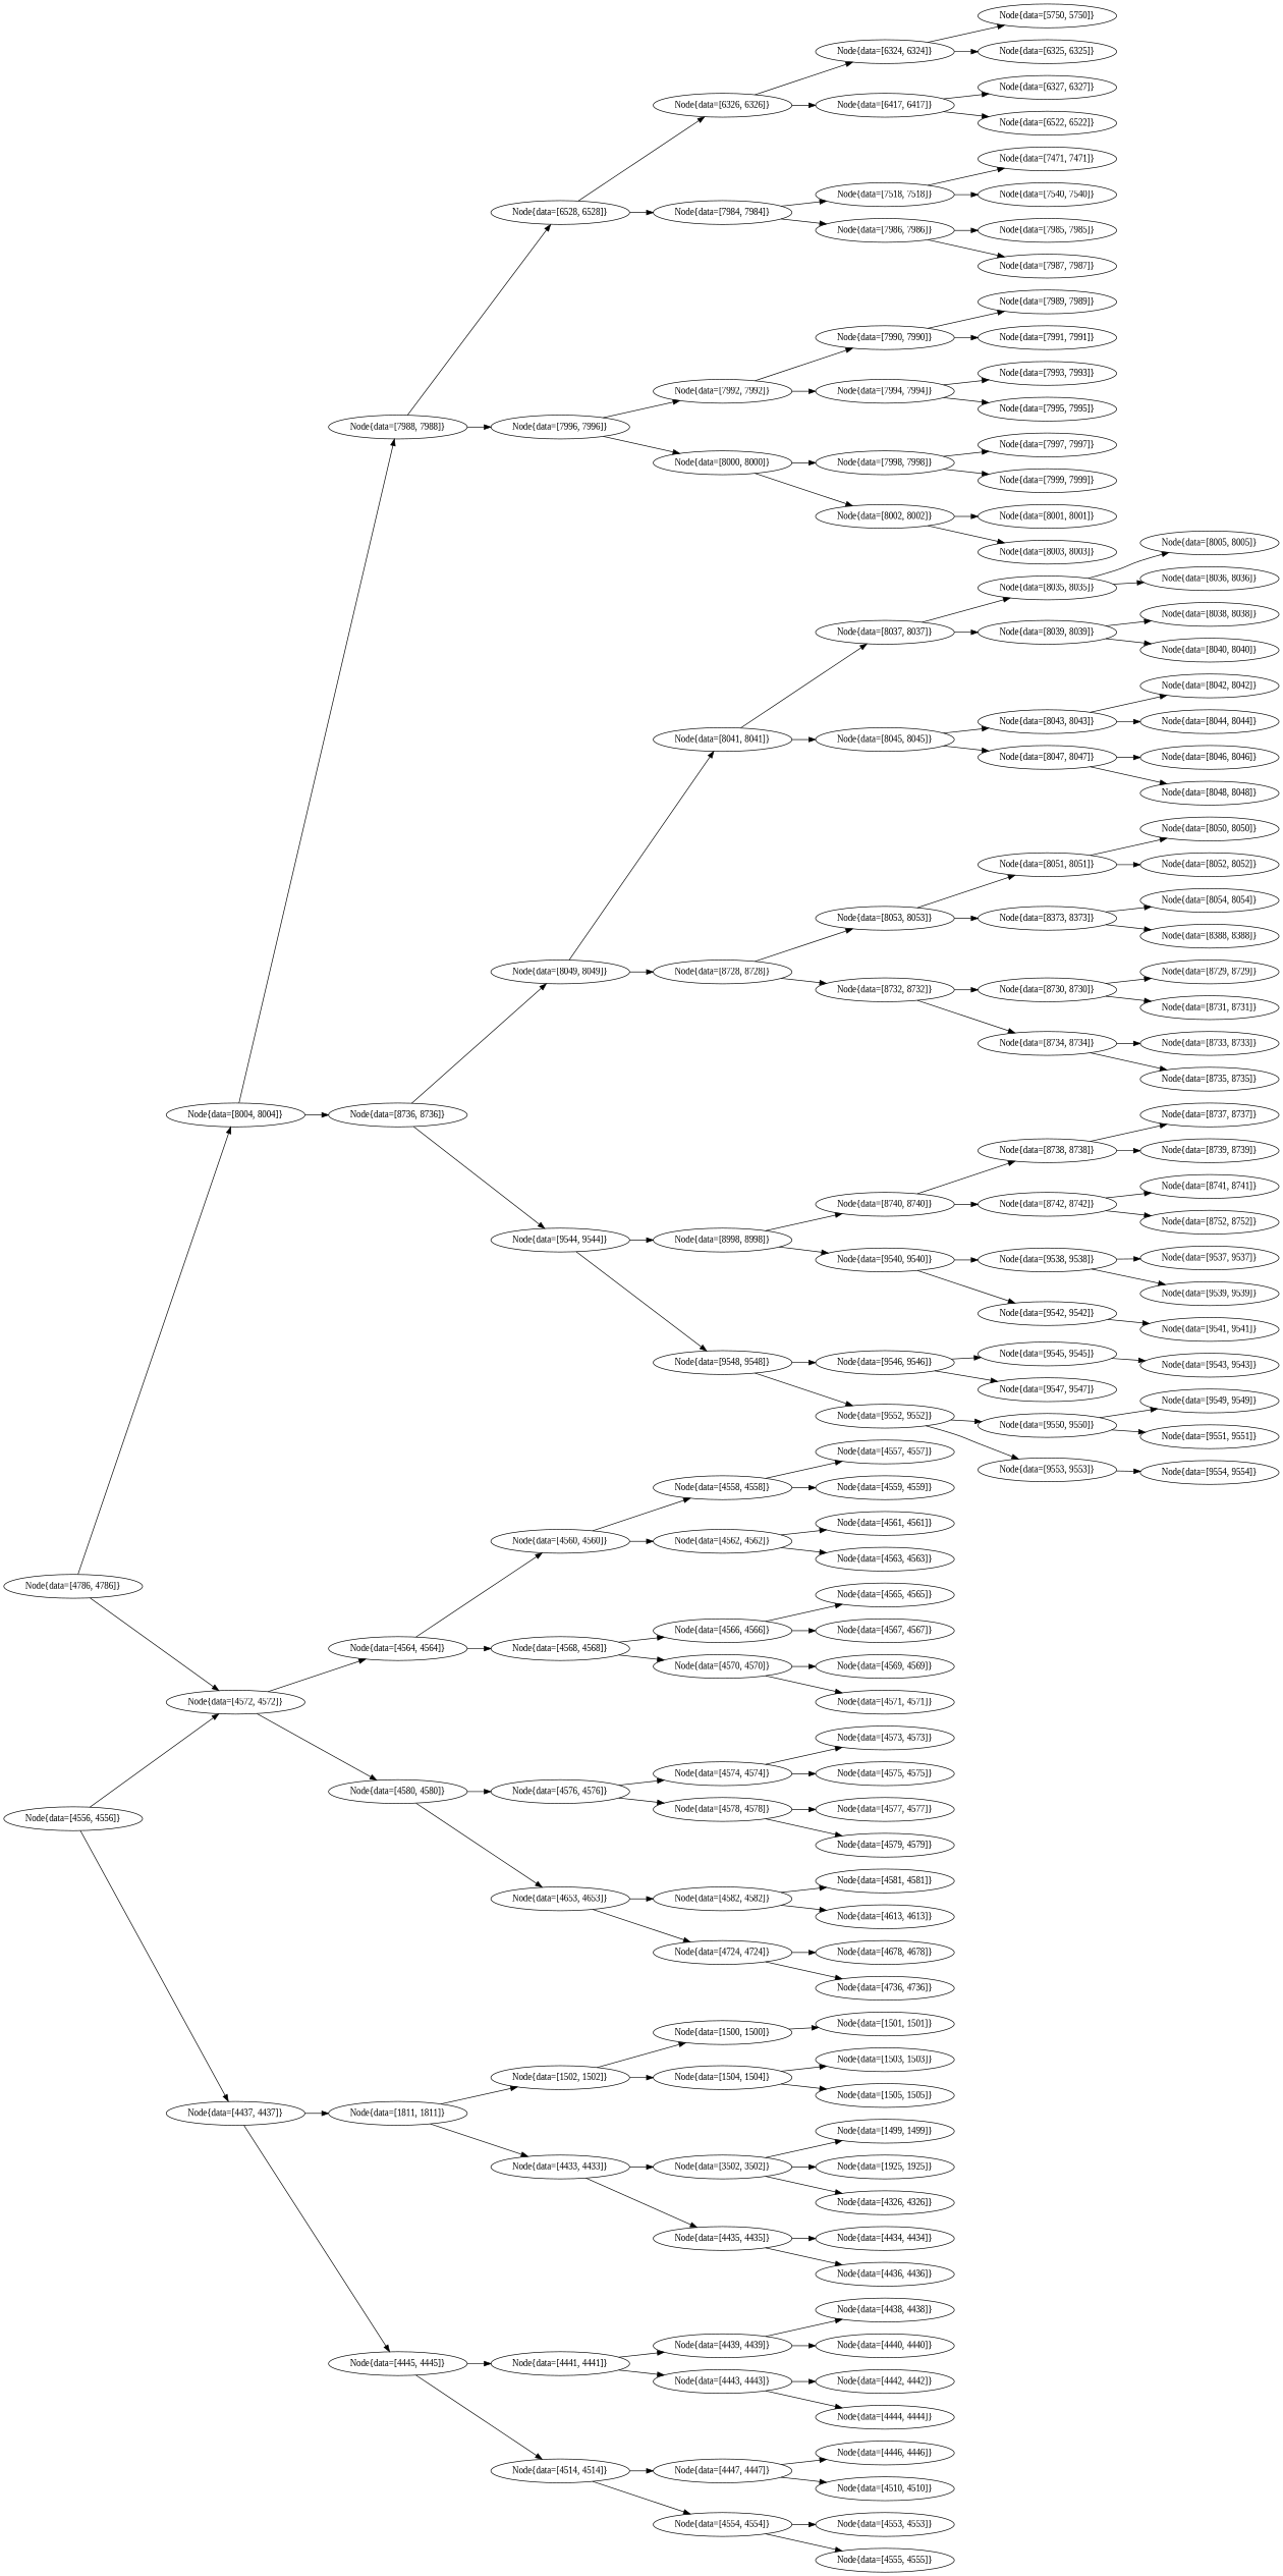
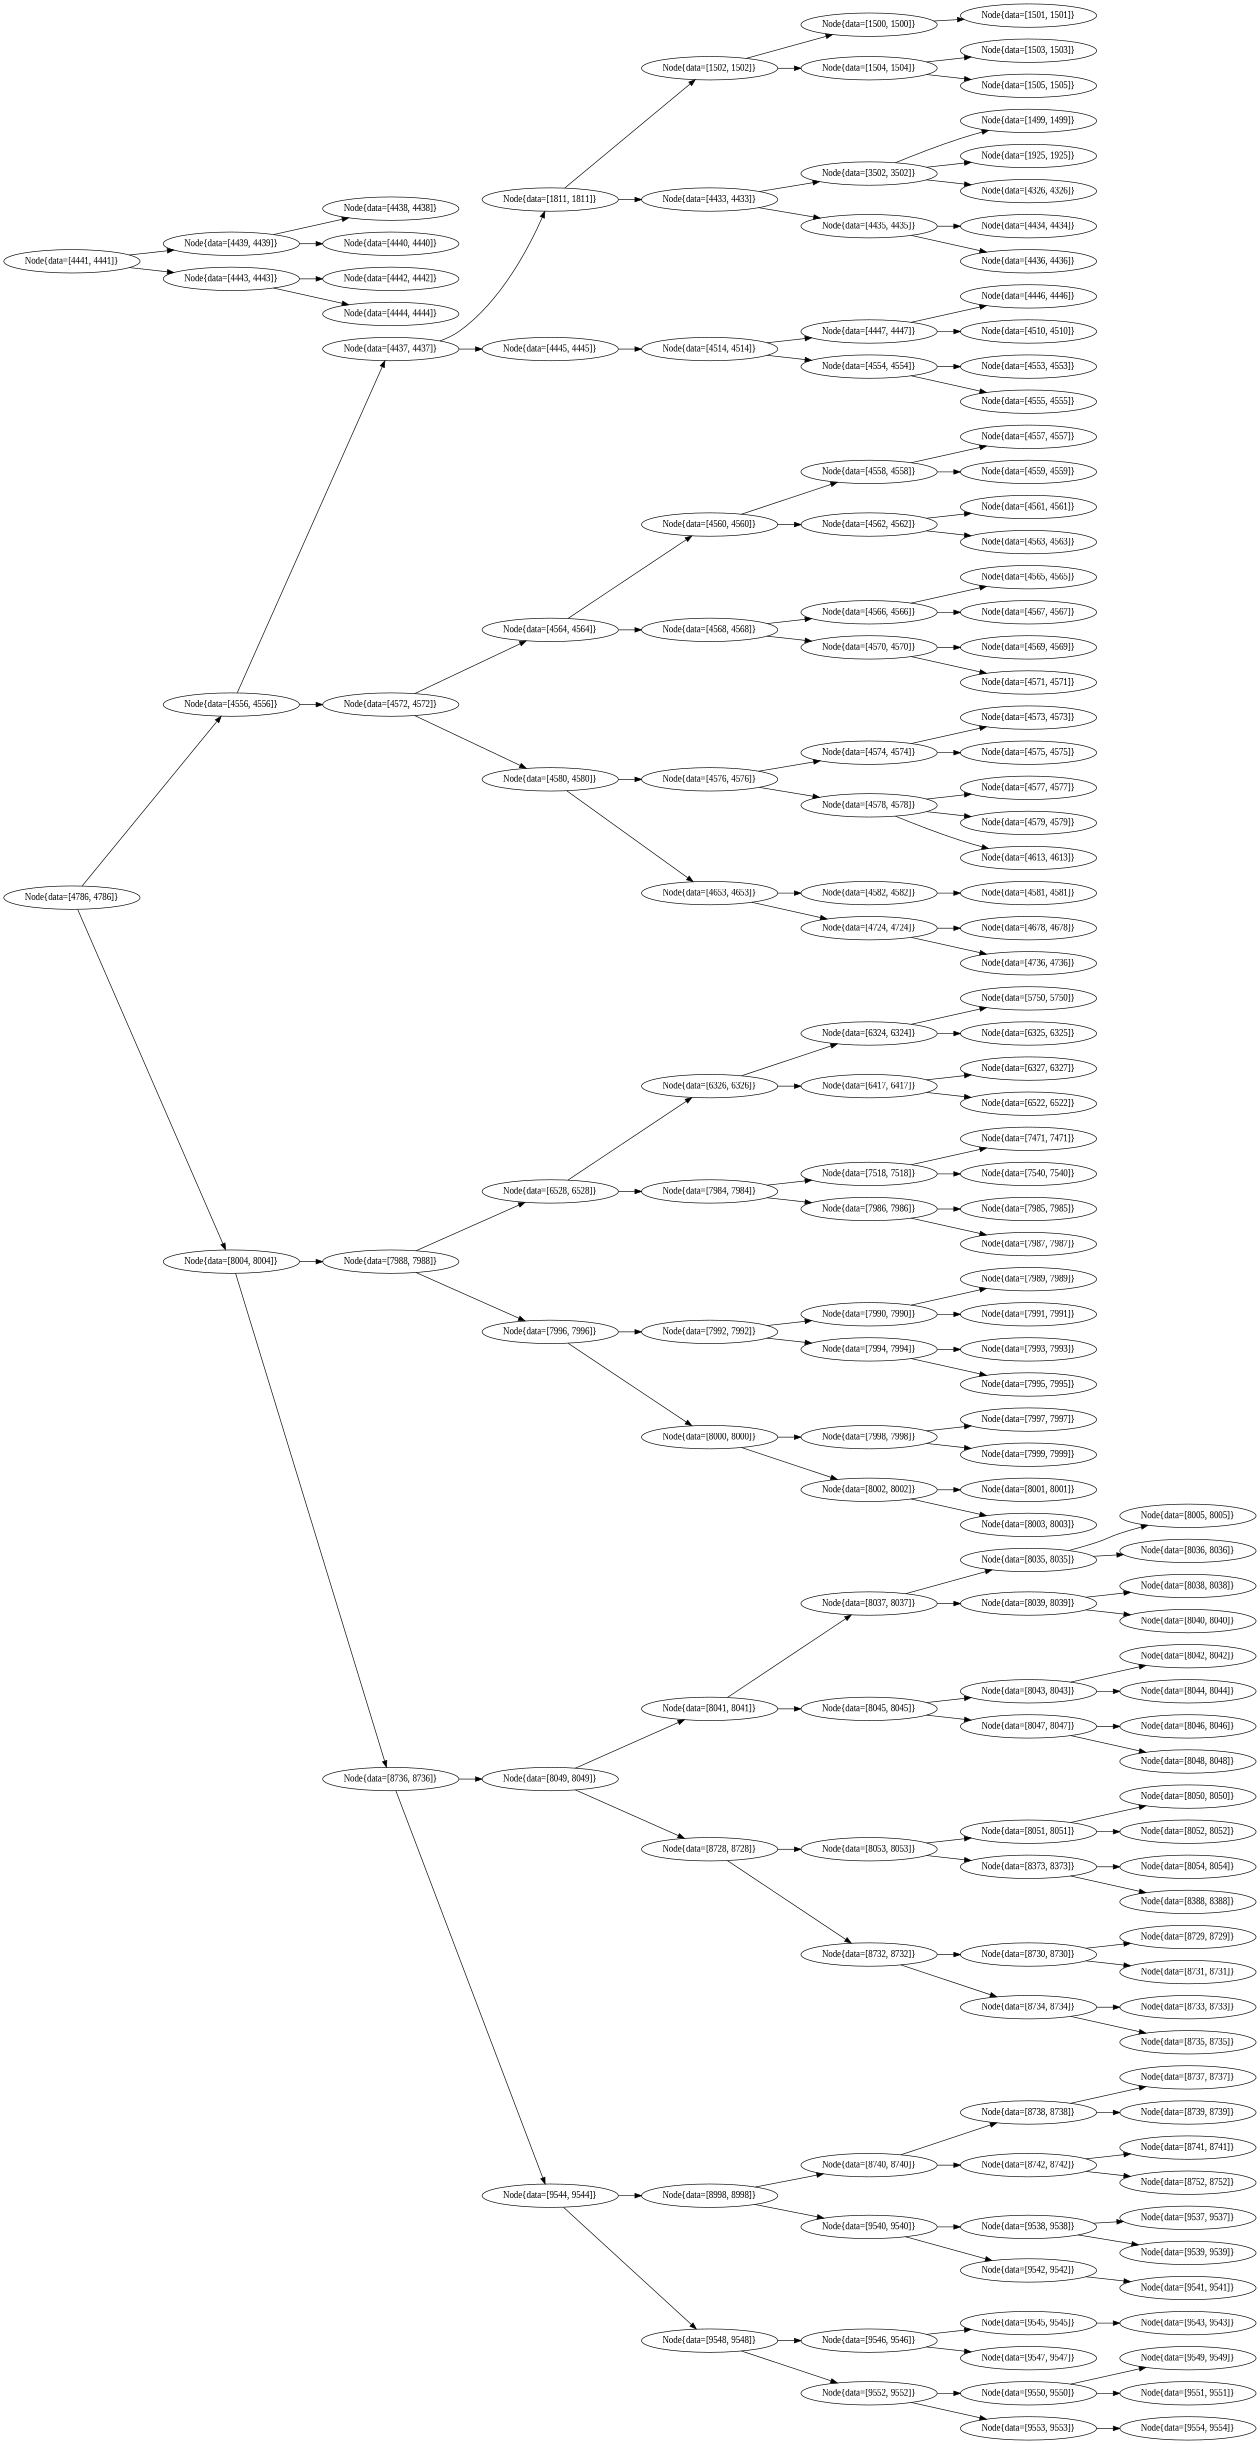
  digraph {
    fontname="Liberation Serif"
    rankdir=LR
    node [fontname="Liberation Serif"]
    edge [fontname="Liberation Serif"]
    n1 [label="Node{data=[4786, 4786]}"]
    n2 [label="Node{data=[4556, 4556]}"]
    n3 [label="Node{data=[8004, 8004]}"]
    n4 [label="Node{data=[4437, 4437]}"]
    n5 [label="Node{data=[4572, 4572]}"]
    n6 [label="Node{data=[7988, 7988]}"]
    n7 [label="Node{data=[8736, 8736]}"]
    n8 [label="Node{data=[1811, 1811]}"]
    n9 [label="Node{data=[4445, 4445]}"]
    n10 [label="Node{data=[4564, 4564]}"]
    n11 [label="Node{data=[4580, 4580]}"]
    n12 [label="Node{data=[1502, 1502]}"]
    n13 [label="Node{data=[4433, 4433]}"]
    n14 [label="Node{data=[4441, 4441]}"]
    n15 [label="Node{data=[4514, 4514]}"]
    n16 [label="Node{data=[1500, 1500]}"]
    n17 [label="Node{data=[1504, 1504]}"]
    n18 [label="Node{data=[3502, 3502]}"]
    n19 [label="Node{data=[4435, 4435]}"]
    n20 [label="Node{data=[1501, 1501]}"]
    n21 [label="Node{data=[1503, 1503]}"]
    n22 [label="Node{data=[1505, 1505]}"]
    n23 [label="Node{data=[1499, 1499]}"]
    n24 [label="Node{data=[1925, 1925]}"]
    n25 [label="Node{data=[4326, 4326]}"]
    n26 [label="Node{data=[4434, 4434]}"]
    n27 [label="Node{data=[4436, 4436]}"]
    n28 [label="Node{data=[4439, 4439]}"]
    n29 [label="Node{data=[4443, 4443]}"]
    n30 [label="Node{data=[4447, 4447]}"]
    n31 [label="Node{data=[4554, 4554]}"]
    n32 [label="Node{data=[4438, 4438]}"]
    n33 [label="Node{data=[4440, 4440]}"]
    n34 [label="Node{data=[4442, 4442]}"]
    n35 [label="Node{data=[4444, 4444]}"]
    n36 [label="Node{data=[4446, 4446]}"]
    n37 [label="Node{data=[4510, 4510]}"]
    n38 [label="Node{data=[4553, 4553]}"]
    n39 [label="Node{data=[4555, 4555]}"]
    n40 [label="Node{data=[4560, 4560]}"]
    n41 [label="Node{data=[4568, 4568]}"]
    n42 [label="Node{data=[4576, 4576]}"]
    n43 [label="Node{data=[4653, 4653]}"]
    n44 [label="Node{data=[4558, 4558]}"]
    n45 [label="Node{data=[4562, 4562]}"]
    n46 [label="Node{data=[4566, 4566]}"]
    n47 [label="Node{data=[4570, 4570]}"]
    n48 [label="Node{data=[4557, 4557]}"]
    n49 [label="Node{data=[4559, 4559]}"]
    n50 [label="Node{data=[4561, 4561]}"]
    n51 [label="Node{data=[4563, 4563]}"]
    n52 [label="Node{data=[4565, 4565]}"]
    n53 [label="Node{data=[4567, 4567]}"]
    n54 [label="Node{data=[4569, 4569]}"]
    n55 [label="Node{data=[4571, 4571]}"]
    n56 [label="Node{data=[4574, 4574]}"]
    n57 [label="Node{data=[4578, 4578]}"]
    n58 [label="Node{data=[4582, 4582]}"]
    n59 [label="Node{data=[4724, 4724]}"]
    n60 [label="Node{data=[4573, 4573]}"]
    n61 [label="Node{data=[4575, 4575]}"]
    n62 [label="Node{data=[4577, 4577]}"]
    n63 [label="Node{data=[4579, 4579]}"]
    n64 [label="Node{data=[4581, 4581]}"]
    n65 [label="Node{data=[4613, 4613]}"]
    n66 [label="Node{data=[4678, 4678]}"]
    n67 [label="Node{data=[4736, 4736]}"]
    n68 [label="Node{data=[6528, 6528]}"]
    n69 [label="Node{data=[7996, 7996]}"]
    n70 [label="Node{data=[8049, 8049]}"]
    n71 [label="Node{data=[9544, 9544]}"]
    n72 [label="Node{data=[6326, 6326]}"]
    n73 [label="Node{data=[7984, 7984]}"]
    n74 [label="Node{data=[7992, 7992]}"]
    n75 [label="Node{data=[8000, 8000]}"]
    n76 [label="Node{data=[6324, 6324]}"]
    n77 [label="Node{data=[6417, 6417]}"]
    n78 [label="Node{data=[7518, 7518]}"]
    n79 [label="Node{data=[7986, 7986]}"]
    n80 [label="Node{data=[5750, 5750]}"]
    n81 [label="Node{data=[6325, 6325]}"]
    n82 [label="Node{data=[6327, 6327]}"]
    n83 [label="Node{data=[6522, 6522]}"]
    n84 [label="Node{data=[7471, 7471]}"]
    n85 [label="Node{data=[7540, 7540]}"]
    n86 [label="Node{data=[7985, 7985]}"]
    n87 [label="Node{data=[7987, 7987]}"]
    n88 [label="Node{data=[7990, 7990]}"]
    n89 [label="Node{data=[7994, 7994]}"]
    n90 [label="Node{data=[7998, 7998]}"]
    n91 [label="Node{data=[8002, 8002]}"]
    n92 [label="Node{data=[7989, 7989]}"]
    n93 [label="Node{data=[7991, 7991]}"]
    n94 [label="Node{data=[7993, 7993]}"]
    n95 [label="Node{data=[7995, 7995]}"]
    n96 [label="Node{data=[7997, 7997]}"]
    n97 [label="Node{data=[7999, 7999]}"]
    n98 [label="Node{data=[8001, 8001]}"]
    n99 [label="Node{data=[8003, 8003]}"]
    n100 [label="Node{data=[8041, 8041]}"]
    n101 [label="Node{data=[8728, 8728]}"]
    n102 [label="Node{data=[8998, 8998]}"]
    n103 [label="Node{data=[9548, 9548]}"]
    n104 [label="Node{data=[8037, 8037]}"]
    n105 [label="Node{data=[8045, 8045]}"]
    n106 [label="Node{data=[8053, 8053]}"]
    n107 [label="Node{data=[8732, 8732]}"]
    n108 [label="Node{data=[8035, 8035]}"]
    n109 [label="Node{data=[8039, 8039]}"]
    n110 [label="Node{data=[8043, 8043]}"]
    n111 [label="Node{data=[8047, 8047]}"]
    n112 [label="Node{data=[8005, 8005]}"]
    n113 [label="Node{data=[8036, 8036]}"]
    n114 [label="Node{data=[8038, 8038]}"]
    n115 [label="Node{data=[8040, 8040]}"]
    n116 [label="Node{data=[8042, 8042]}"]
    n117 [label="Node{data=[8044, 8044]}"]
    n118 [label="Node{data=[8046, 8046]}"]
    n119 [label="Node{data=[8048, 8048]}"]
    n120 [label="Node{data=[8051, 8051]}"]
    n121 [label="Node{data=[8373, 8373]}"]
    n122 [label="Node{data=[8730, 8730]}"]
    n123 [label="Node{data=[8734, 8734]}"]
    n124 [label="Node{data=[8050, 8050]}"]
    n125 [label="Node{data=[8052, 8052]}"]
    n126 [label="Node{data=[8054, 8054]}"]
    n127 [label="Node{data=[8388, 8388]}"]
    n128 [label="Node{data=[8729, 8729]}"]
    n129 [label="Node{data=[8731, 8731]}"]
    n130 [label="Node{data=[8733, 8733]}"]
    n131 [label="Node{data=[8735, 8735]}"]
    n132 [label="Node{data=[8740, 8740]}"]
    n133 [label="Node{data=[9540, 9540]}"]
    n134 [label="Node{data=[9546, 9546]}"]
    n135 [label="Node{data=[9552, 9552]}"]
    n136 [label="Node{data=[8738, 8738]}"]
    n137 [label="Node{data=[8742, 8742]}"]
    n138 [label="Node{data=[9538, 9538]}"]
    n139 [label="Node{data=[9542, 9542]}"]
    n140 [label="Node{data=[8737, 8737]}"]
    n141 [label="Node{data=[8739, 8739]}"]
    n142 [label="Node{data=[8741, 8741]}"]
    n143 [label="Node{data=[8752, 8752]}"]
    n144 [label="Node{data=[9537, 9537]}"]
    n145 [label="Node{data=[9539, 9539]}"]
    n146 [label="Node{data=[9541, 9541]}"]
    n147 [label="Node{data=[9543, 9543]}"]
    n148 [label="Node{data=[9545, 9545]}"]
    n149 [label="Node{data=[9547, 9547]}"]
    n150 [label="Node{data=[9550, 9550]}"]
    n151 [label="Node{data=[9553, 9553]}"]
    n152 [label="Node{data=[9549, 9549]}"]
    n153 [label="Node{data=[9551, 9551]}"]
    n154 [label="Node{data=[9554, 9554]}"]
-   n1 -> n5
+   n1 -> n2
    n1 -> n3
    n2 -> n4
    n2 -> n5
    n3 -> n6
    n3 -> n7
    n4 -> n8
    n4 -> n9
    n5 -> n10
    n5 -> n11
    n6 -> n68
    n6 -> n69
    n7 -> n70
    n7 -> n71
    n8 -> n12
    n8 -> n13
-   n9 -> n14
    n9 -> n15
    n10 -> n40
    n10 -> n41
    n11 -> n42
    n11 -> n43
    n12 -> n16
    n12 -> n17
    n13 -> n18
    n13 -> n19
    n14 -> n28
    n14 -> n29
    n15 -> n30
    n15 -> n31
    n16 -> n20
    n17 -> n21
    n17 -> n22
    n18 -> n23
    n18 -> n24
    n18 -> n25
    n19 -> n26
    n19 -> n27
    n28 -> n32
    n28 -> n33
    n29 -> n34
    n29 -> n35
    n30 -> n36
    n30 -> n37
    n31 -> n38
    n31 -> n39
    n40 -> n44
    n40 -> n45
    n41 -> n46
    n41 -> n47
    n42 -> n56
    n42 -> n57
    n43 -> n58
    n43 -> n59
    n44 -> n48
    n44 -> n49
    n45 -> n50
    n45 -> n51
    n46 -> n52
    n46 -> n53
    n47 -> n54
    n47 -> n55
    n56 -> n60
    n56 -> n61
    n57 -> n62
    n57 -> n63
    n58 -> n64
-   n58 -> n65
+   n57 -> n65
    n59 -> n66
    n59 -> n67
    n68 -> n72
    n68 -> n73
    n69 -> n74
    n69 -> n75
    n70 -> n100
    n70 -> n101
    n71 -> n102
    n71 -> n103
    n72 -> n76
    n72 -> n77
    n73 -> n78
    n73 -> n79
    n74 -> n88
    n74 -> n89
    n75 -> n90
    n75 -> n91
    n76 -> n80
    n76 -> n81
    n77 -> n82
    n77 -> n83
    n78 -> n84
    n78 -> n85
    n79 -> n86
    n79 -> n87
    n88 -> n92
    n88 -> n93
    n89 -> n94
    n89 -> n95
    n90 -> n96
    n90 -> n97
    n91 -> n98
    n91 -> n99
    n100 -> n104
    n100 -> n105
    n101 -> n106
    n101 -> n107
    n102 -> n132
    n102 -> n133
    n103 -> n134
    n103 -> n135
    n104 -> n108
    n104 -> n109
    n105 -> n110
    n105 -> n111
    n106 -> n120
    n106 -> n121
    n107 -> n122
    n107 -> n123
    n108 -> n112
    n108 -> n113
    n109 -> n114
    n109 -> n115
    n110 -> n116
    n110 -> n117
    n111 -> n118
    n111 -> n119
    n120 -> n124
    n120 -> n125
    n121 -> n126
    n121 -> n127
    n122 -> n128
    n122 -> n129
    n123 -> n130
    n123 -> n131
    n132 -> n136
    n132 -> n137
    n133 -> n138
    n133 -> n139
    n134 -> n148
    n134 -> n149
    n135 -> n150
    n135 -> n151
    n136 -> n140
    n136 -> n141
    n137 -> n142
    n137 -> n143
    n138 -> n144
    n138 -> n145
    n139 -> n146
    n148 -> n147
    n150 -> n152
    n150 -> n153
    n151 -> n154
  }
